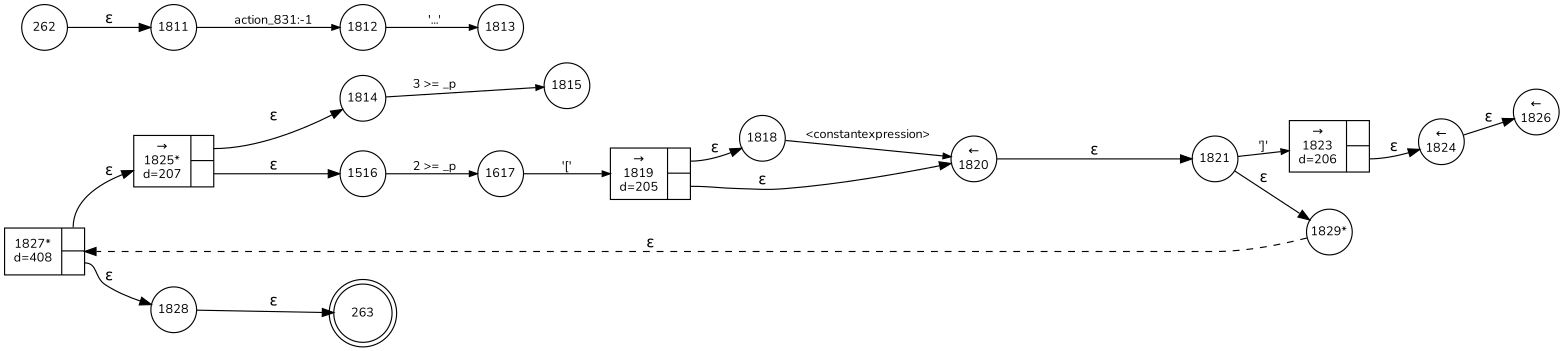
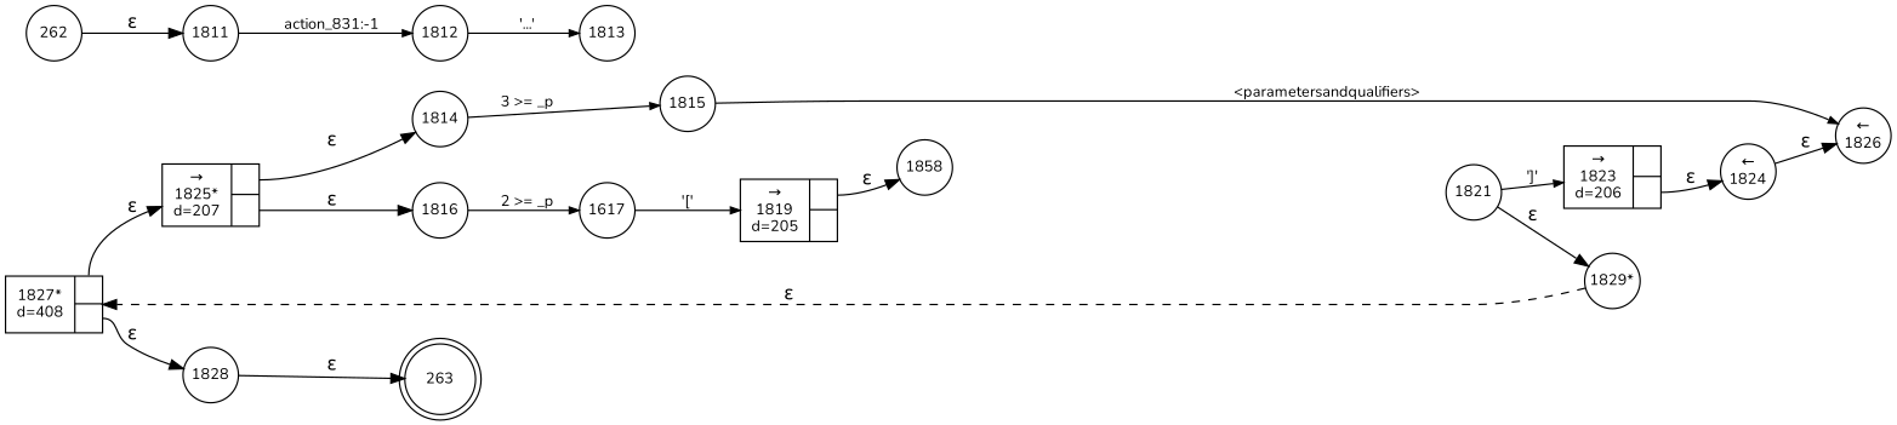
  digraph {
    fontname=Nunito
    rankdir=LR
    node [fixedsize=true fontname=Nunito fontsize=11 shape=circle peripheries=1]
    edge [fontname=Nunito]
    n1 [label=263 shape=doublecircle width=.6 peripheries=""]
    n2 [label="&larr;\n1824" width=.55]
    n3 [label="&larr;\n1826" width=.55]
    n4 [fixedsize=false label="{&rarr;\n1825*\nd=207|{<p0>|<p1>}}" shape=record]
    n5 [label=1814 width=.55]
-   n6 [label=1516 width=.55]
+   n6 [label=1816 width=.55]
    n7 [label=1815 width=.55]
    n8 [label=1617 width=.55]
    n9 [label="1829*" width=.55]
    n10 [fixedsize=false label="{1827*\nd=408|{<p0>|<p1>}}" shape=record]
    n11 [label=1828 width=.55]
    n12 [label=262 width=.55]
    n13 [label=1811 width=.55]
    n14 [label=1812 width=.55]
    n15 [label=1813 width=.55]
    n16 [fixedsize=false label="{&rarr;\n1819\nd=205|{<p0>|<p1>}}" shape=record]
-   n17 [label=1818 width=.55]
-   n18 [label="&larr;\n1820" width=.55]
+   n17 [label=1858 width=.55]
    n19 [label=1821 width=.55]
    n20 [fixedsize=false label="{&rarr;\n1823\nd=206|{<p0>|<p1>}}" shape=record]
    n2 -> n3 [label="&epsilon;"]
    n4 -> n5 [label="&epsilon;" tailport=p0]
    n4 -> n6 [label="&epsilon;" tailport=p1]
    n5 -> n7 [arrowhead=normal arrowsize=.7 fontsize=11 label="3 >= _p"]
    n6 -> n8 [arrowhead=normal arrowsize=.7 fontsize=11 label="2 >= _p"]
+   n7 -> n3 [arrowhead=normal arrowsize=.7 fontsize=11 label="<parametersandqualifiers>"]
    n8 -> n16 [arrowhead=normal arrowsize=.7 fontsize=11 label="'['"]
    n9 -> n10 [label="&epsilon;" style=dashed]
    n10 -> n4 [label="&epsilon;" tailport=p0]
    n10 -> n11 [label="&epsilon;" tailport=p1]
    n11 -> n1 [label="&epsilon;"]
    n12 -> n13 [label="&epsilon;"]
    n13 -> n14 [arrowhead=normal arrowsize=.7 fontsize=11 label="action_831:-1"]
    n14 -> n15 [arrowhead=normal arrowsize=.7 fontsize=11 label="'...'"]
    n16 -> n17 [label="&epsilon;" tailport=p0]
-   n16 -> n18 [label="&epsilon;" tailport=p1]
-   n17 -> n18 [arrowhead=normal arrowsize=.7 fontsize=11 label="<constantexpression>"]
-   n18 -> n19 [label="&epsilon;"]
    n19 -> n9 [label="&epsilon;"]
    n19 -> n20 [arrowhead=normal arrowsize=.7 fontsize=11 label="']'"]
    n20 -> n2 [label="&epsilon;" tailport=p1]
  }
